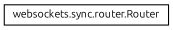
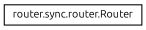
  digraph {
    rankdir=LR
    fontname=Ubuntu
-   n1 [color=black fillcolor=white fontname=Ubuntu fontsize=10 height=0.2 label="websockets.sync.router.Router" shape=record style=filled width=0.4]
+   n1 [color=black fillcolor=white fontname=Ubuntu fontsize=10 height=0.2 label="router.sync.router.Router" shape=record style=filled width=0.4]
  }
